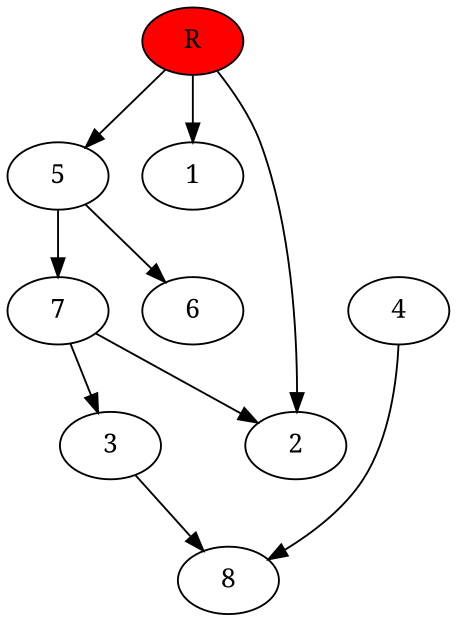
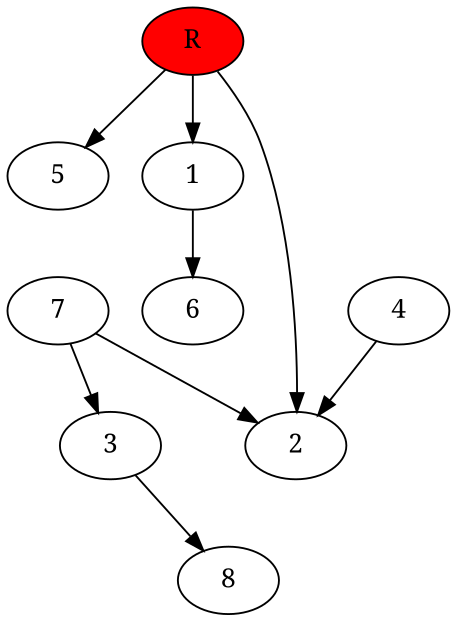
  digraph {
    fontname="Noto Serif"
    node [fontname="Noto Serif"]
    edge [fontname="Noto Serif"]
    1
    6
    3
    8
    4
    2
    5
    7
    R [fillcolor="#ff0000" style=filled]
-   5 -> 6
+   1 -> 6
    3 -> 8
-   4 -> 8
-   5 -> 7
+   4 -> 2
    7 -> 3
    7 -> 2
    R -> 1
    R -> 2
    R -> 5
  }
